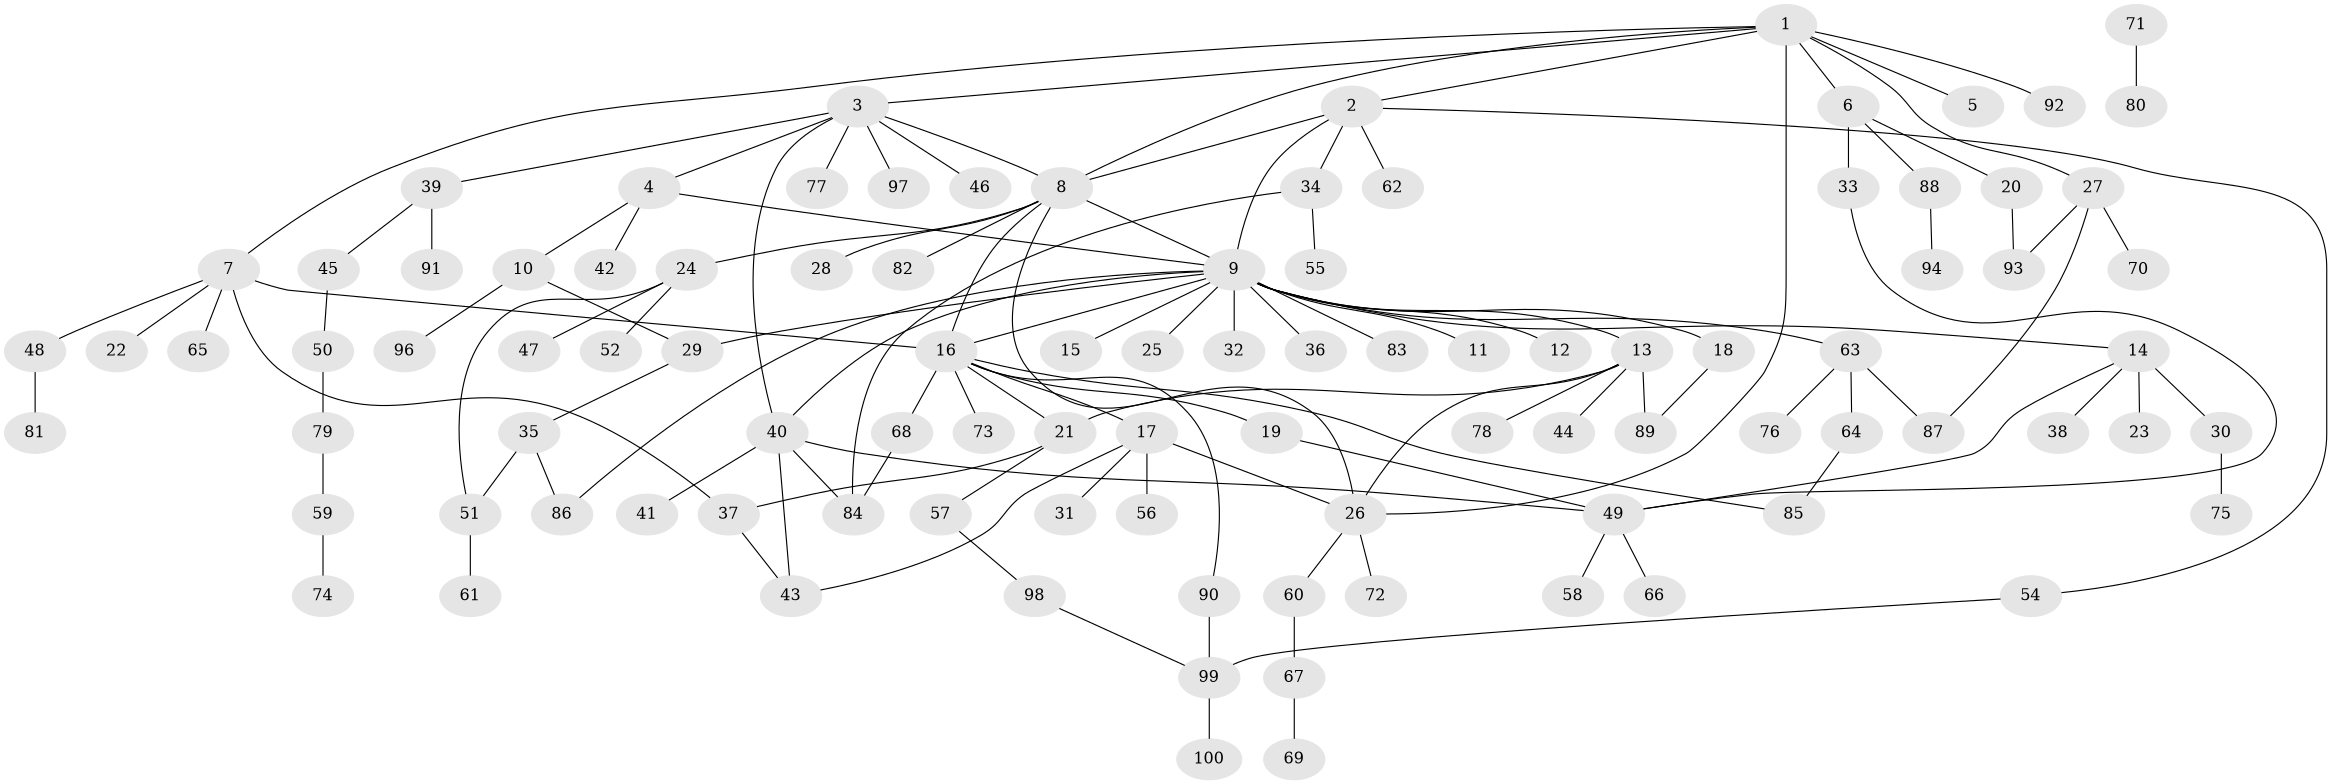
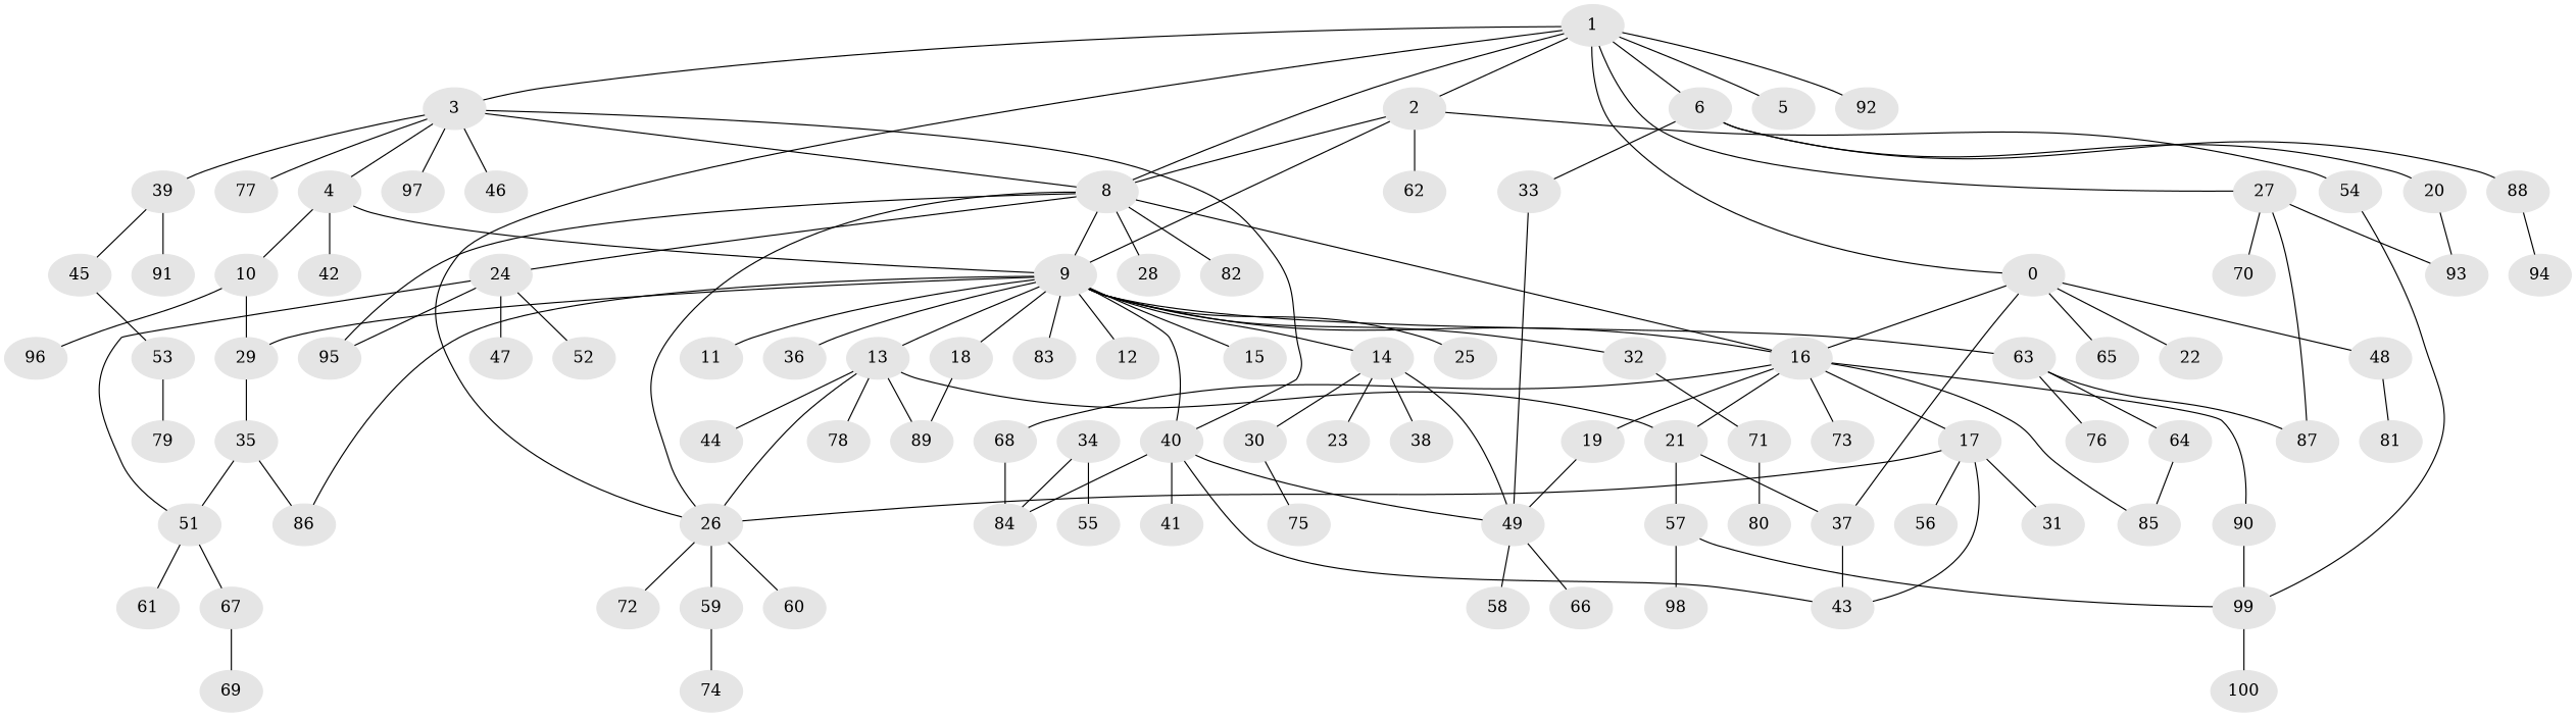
  graph {
    node [color=gray90 style=filled]
    1
    2
    3
    5
    6
-   7
+   7 [label=0]
    8
    26
    27
    92
    9
    34
    54
    62
    4
    39
    40
    46
    77
    97
    20
    33
    88
    16
    22
    37
    48
    65
    24
    28
    82
+   95
    59
    60
    72
    93
    70
    87
    11
    12
    13
    14
    15
    18
    25
    29
    32
    36
    63
    83
    86
    55
    84
    99
    10
    42
    45
    91
    49
    43
    41
    96
    100
    94
    21
    17
    19
    68
    73
    85
    90
    81
    47
    51
    52
    44
    78
    89
    23
    30
    38
    35
    71
    64
    76
-   53 [label=50]
+   53
    79
    57
    75
    58
    66
    31
    56
    98
    61
    67
    74
    80
    69
    1 -- 2
    1 -- 3
    1 -- 5
    1 -- 6
    1 -- 7
    1 -- 8
    1 -- 26
    1 -- 27
    1 -- 92
    2 -- 8
    2 -- 9
-   2 -- 34
    2 -- 54
    2 -- 62
    3 -- 8
    3 -- 4
    3 -- 39
    3 -- 40
    3 -- 46
    3 -- 77
    3 -- 97
    6 -- 20
    6 -- 33
    6 -- 88
    7 -- 16
    7 -- 22
    7 -- 37
    7 -- 48
    7 -- 65
    8 -- 26
    8 -- 9
    8 -- 16
    8 -- 24
    8 -- 28
    8 -- 82
-   79 -- 59
+   8 -- 95
+   26 -- 59
    26 -- 60
    26 -- 72
    27 -- 93
    27 -- 70
    27 -- 87
    9 -- 40
    9 -- 16
    9 -- 11
    9 -- 12
    9 -- 13
    9 -- 14
    9 -- 15
    9 -- 18
    9 -- 25
    9 -- 29
    9 -- 32
    9 -- 36
    9 -- 63
    9 -- 83
    9 -- 86
    34 -- 55
    34 -- 84
    54 -- 99
    4 -- 9
    4 -- 10
    4 -- 42
    39 -- 45
    39 -- 91
    40 -- 84
    40 -- 49
    40 -- 43
    40 -- 41
    20 -- 93
    33 -- 49
    88 -- 94
    16 -- 21
    16 -- 17
    16 -- 19
    16 -- 68
    16 -- 73
    16 -- 85
    16 -- 90
    37 -- 43
    48 -- 81
+   24 -- 95
    24 -- 47
    24 -- 51
    24 -- 52
    59 -- 74
    13 -- 26
    13 -- 21
    13 -- 44
    13 -- 78
    13 -- 89
    14 -- 49
    14 -- 23
    14 -- 30
    14 -- 38
    18 -- 89
    29 -- 35
+   32 -- 71
    63 -- 87
    63 -- 64
    63 -- 76
    99 -- 100
    10 -- 29
    10 -- 96
    45 -- 53
    49 -- 58
    49 -- 66
    21 -- 37
    21 -- 57
    17 -- 26
    17 -- 43
    17 -- 31
    17 -- 56
    19 -- 49
    68 -- 84
    90 -- 99
    51 -- 61
-   60 -- 67
+   51 -- 67
    30 -- 75
    35 -- 86
    35 -- 51
    71 -- 80
    64 -- 85
    53 -- 79
-   98 -- 99
+   57 -- 99
    57 -- 98
    67 -- 69
  }
